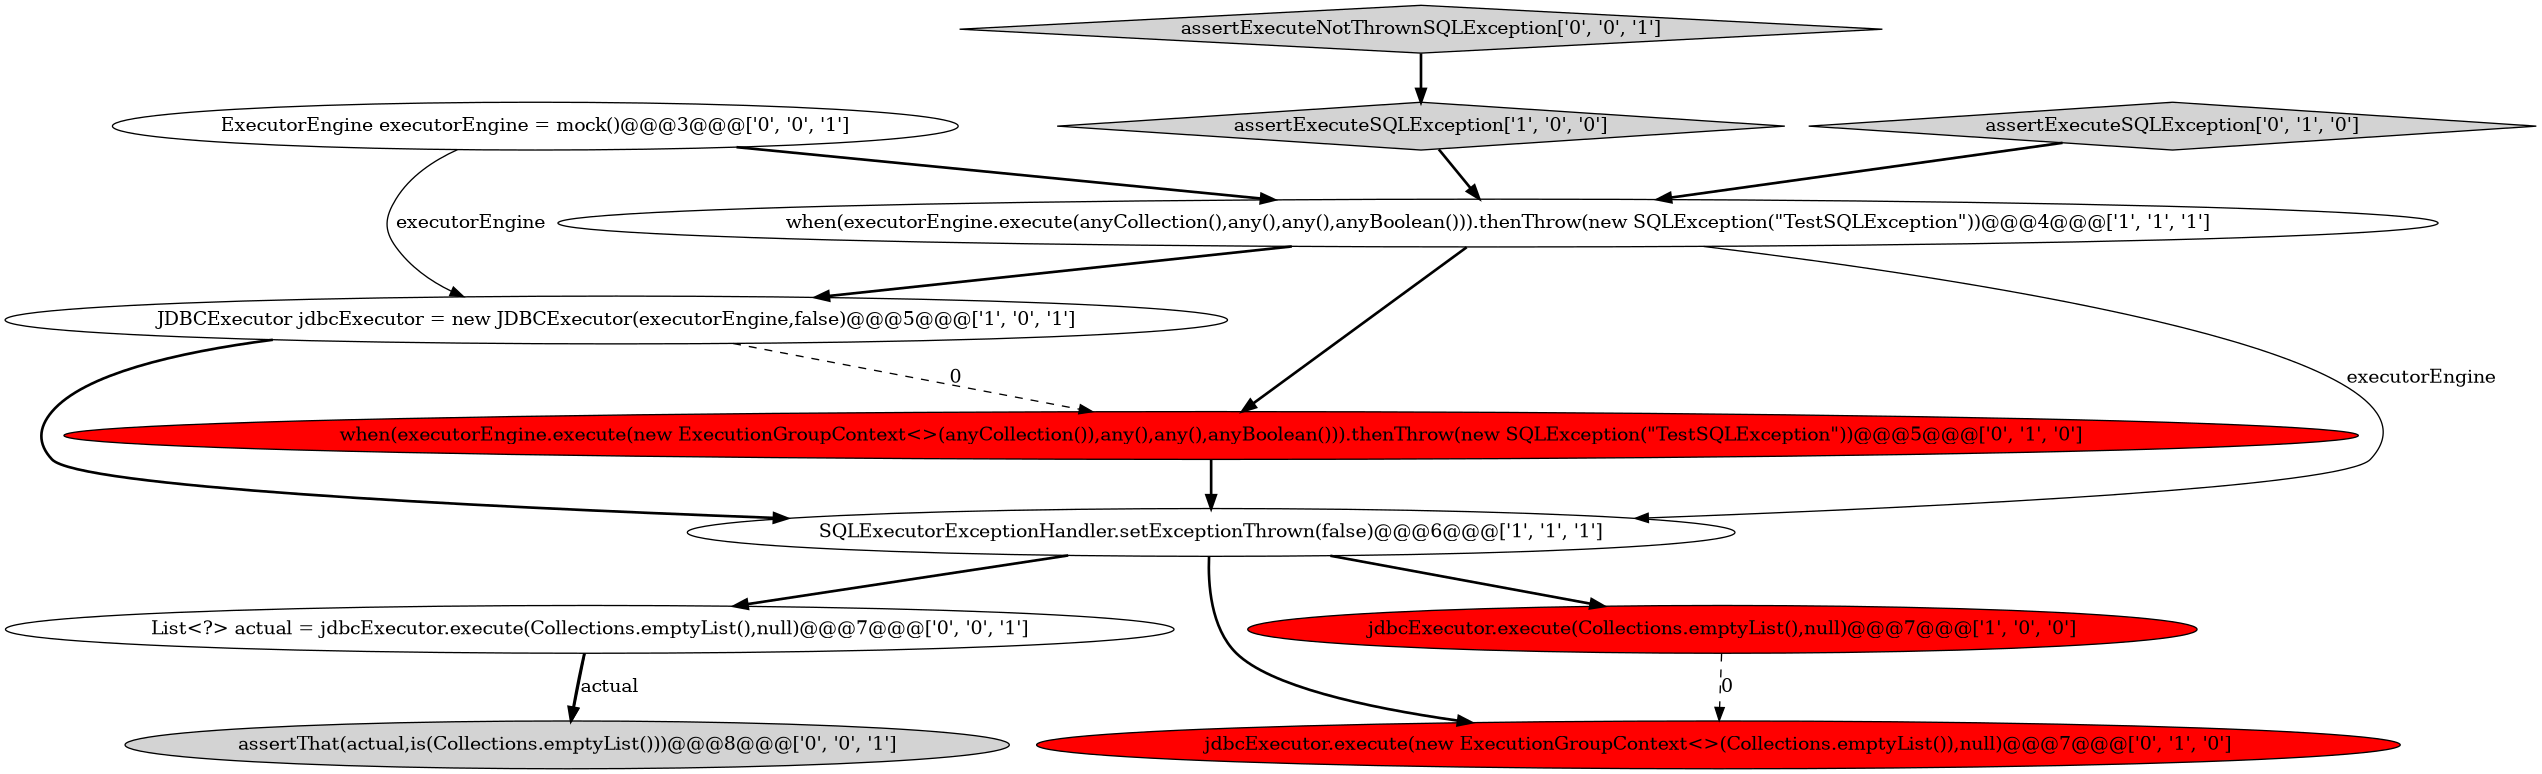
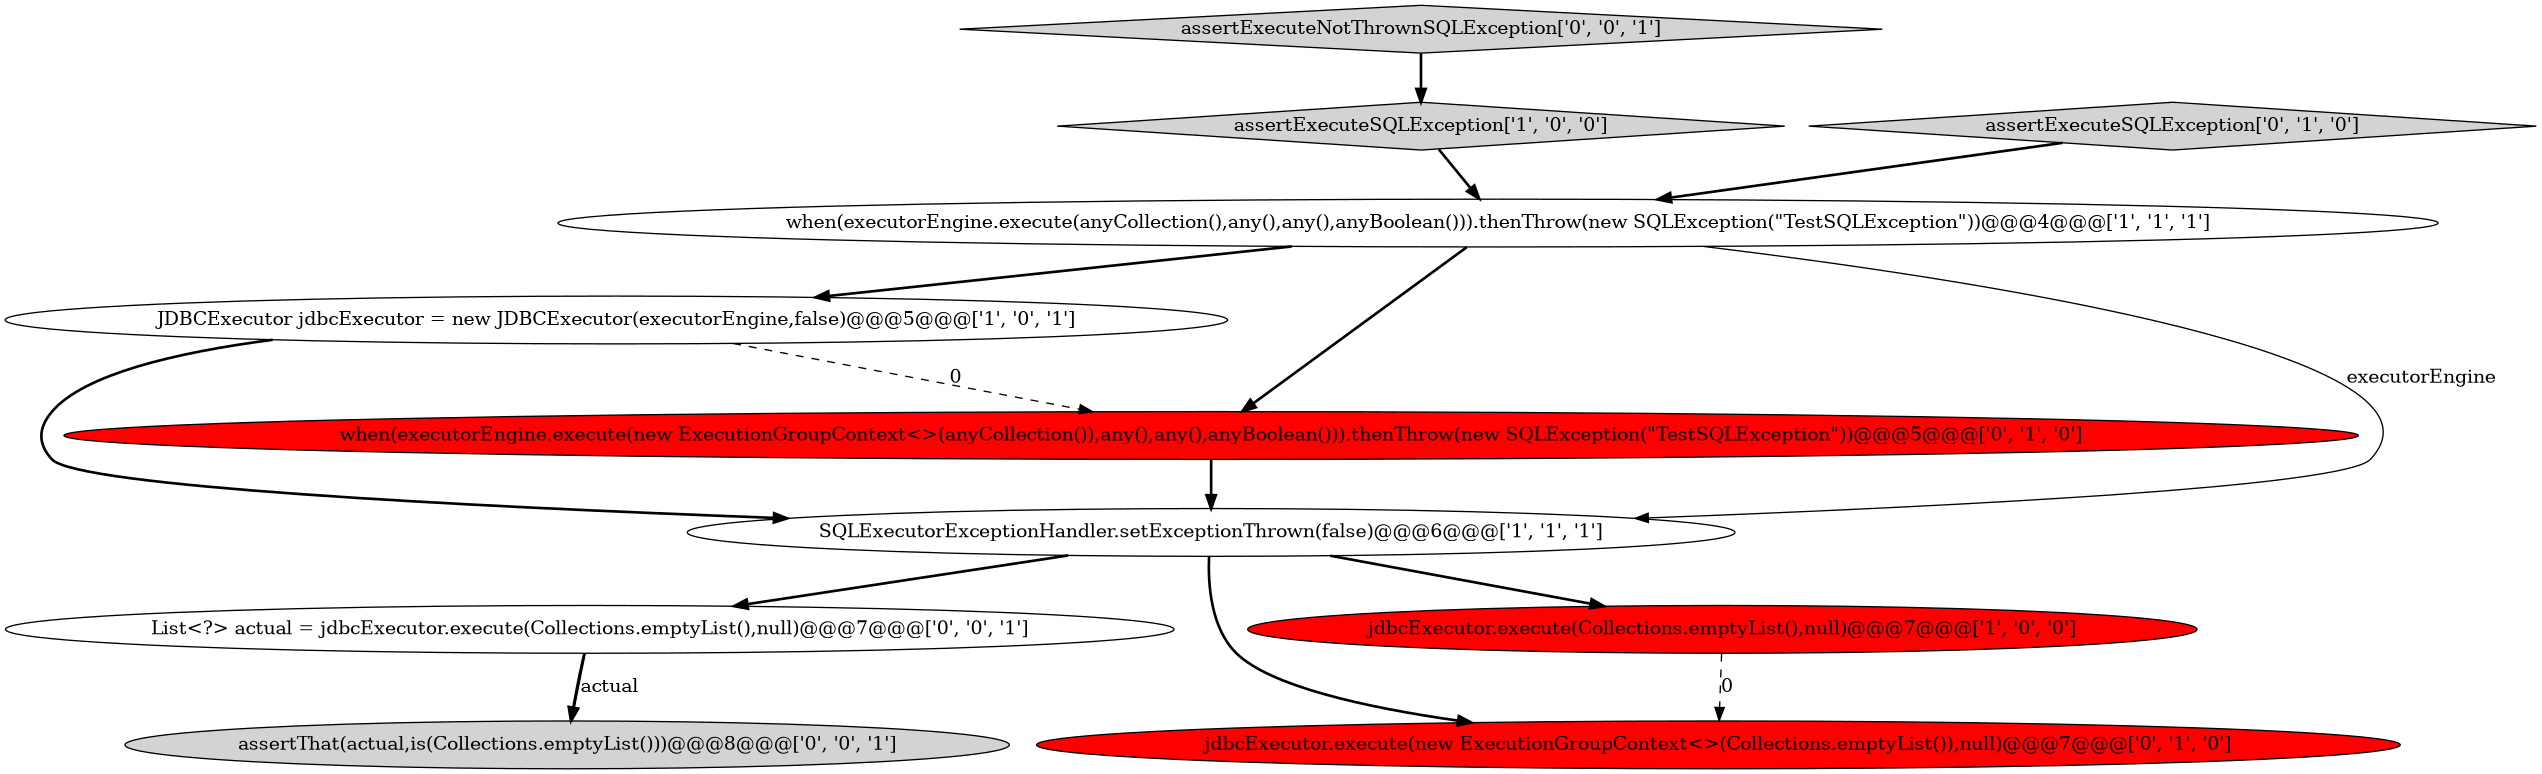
  digraph {
    node [fillcolor=white shape=ellipse style=filled]
    edge [style=bold]
    n1 [fillcolor=lightgray label="assertThat(actual,is(Collections.emptyList()))@@@8@@@['0', '0', '1']"]
    n2 [fillcolor=red label="when(executorEngine.execute(new ExecutionGroupContext<>(anyCollection()),any(),any(),anyBoolean())).thenThrow(new SQLException(\"TestSQLException\"))@@@5@@@['0', '1', '0']"]
    n3 [label="SQLExecutorExceptionHandler.setExceptionThrown(false)@@@6@@@['1', '1', '1']"]
    n4 [fillcolor=red label="jdbcExecutor.execute(Collections.emptyList(),null)@@@7@@@['1', '0', '0']"]
    n5 [fillcolor=red label="jdbcExecutor.execute(new ExecutionGroupContext<>(Collections.emptyList()),null)@@@7@@@['0', '1', '0']"]
    n6 [label="List<?> actual = jdbcExecutor.execute(Collections.emptyList(),null)@@@7@@@['0', '0', '1']"]
    n7 [label="JDBCExecutor jdbcExecutor = new JDBCExecutor(executorEngine,false)@@@5@@@['1', '0', '1']"]
-   n8 [label="ExecutorEngine executorEngine = mock()@@@3@@@['0', '0', '1']"]
    n9 [label="when(executorEngine.execute(anyCollection(),any(),any(),anyBoolean())).thenThrow(new SQLException(\"TestSQLException\"))@@@4@@@['1', '1', '1']"]
    n10 [fillcolor=lightgray label="assertExecuteNotThrownSQLException['0', '0', '1']" shape=diamond]
    n11 [fillcolor=lightgray label="assertExecuteSQLException['1', '0', '0']" shape=diamond]
    n12 [fillcolor=lightgray label="assertExecuteSQLException['0', '1', '0']" shape=diamond]
    n2 -> n3
    n3 -> n4
    n3 -> n5
    n3 -> n6
    n4 -> n5 [label=0 style=dashed]
    n6 -> n1
    n6 -> n1 [label=actual style=solid]
    n7 -> n2 [label=0 style=dashed]
    n7 -> n3
-   n8 -> n7 [label=executorEngine style=solid]
-   n8 -> n9
    n9 -> n2
    n9 -> n3 [label=executorEngine style=solid]
    n9 -> n7
    n10 -> n11
    n11 -> n9
    n12 -> n9
  }
